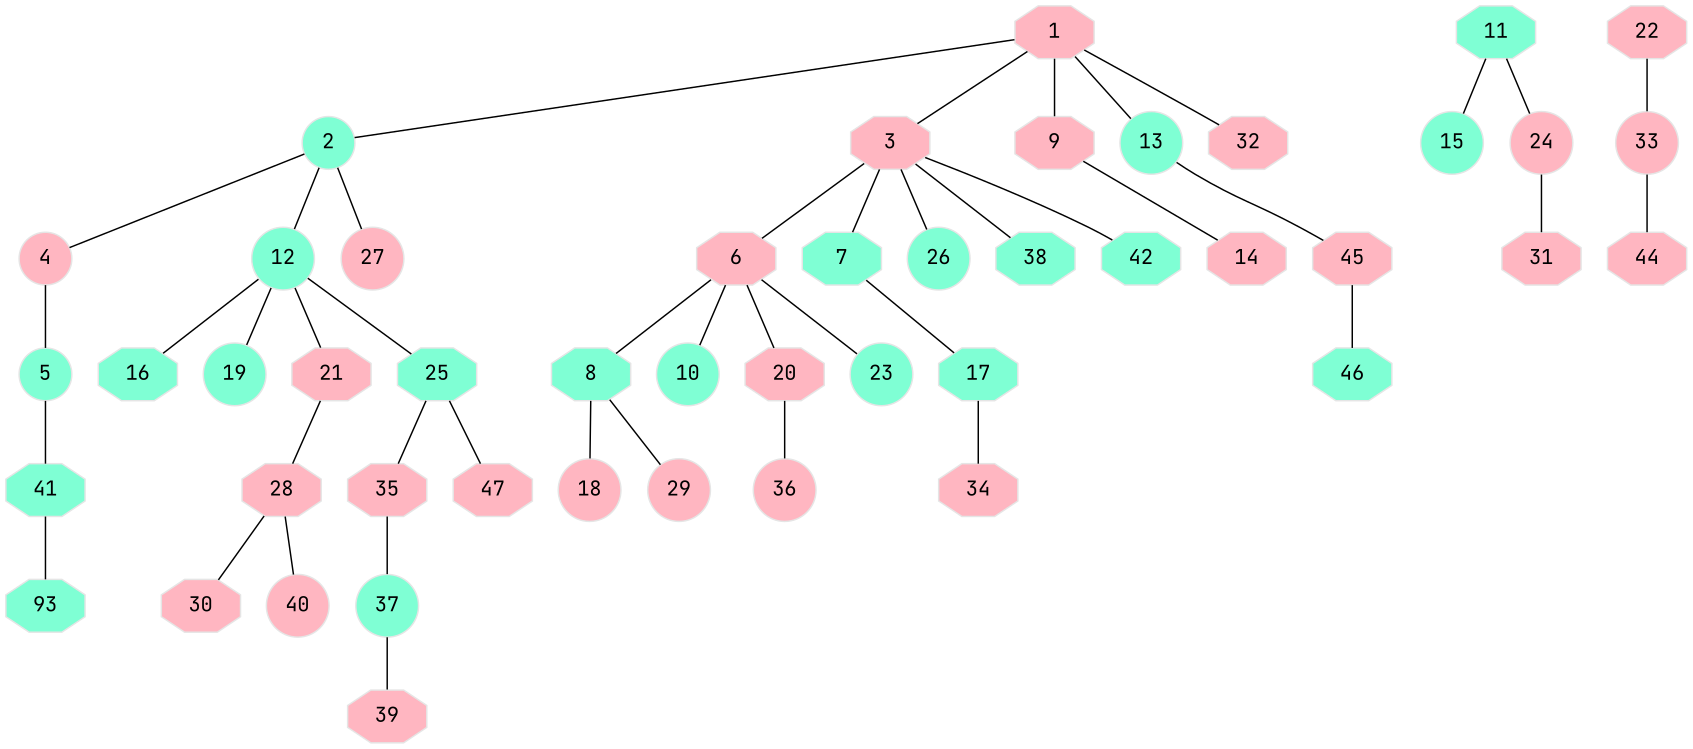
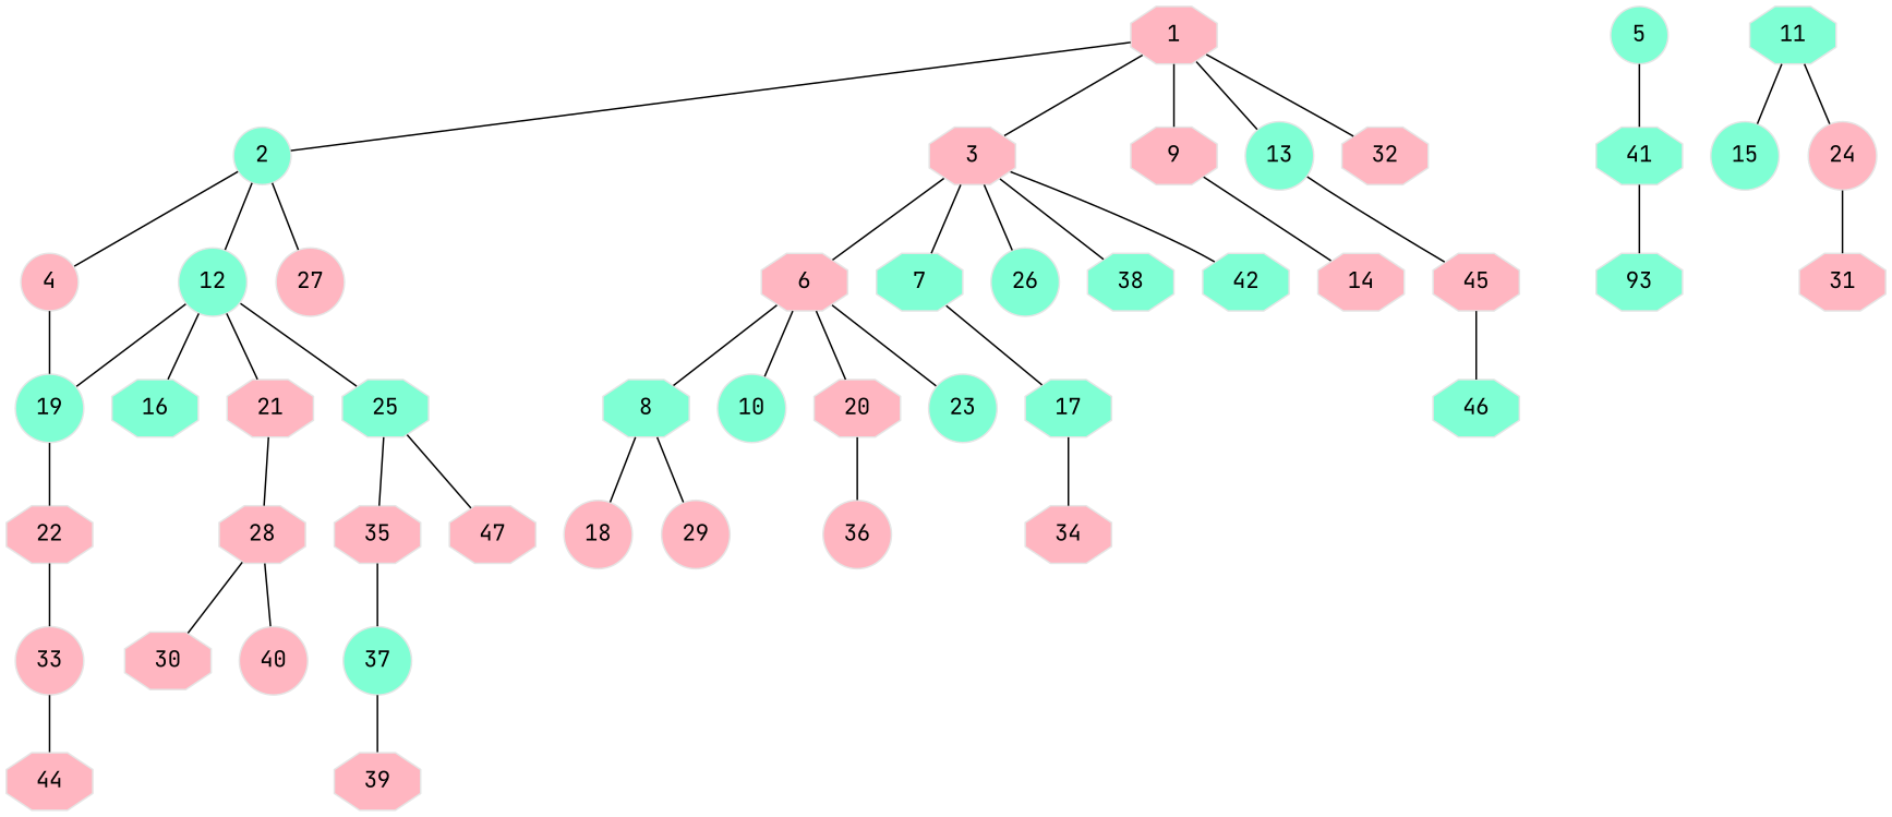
  graph {
    fontname="JetBrains Mono"
    node [color=gray90 fillcolor=lightpink fontname="JetBrains Mono" shape=octagon style=filled]
    edge [fontname="JetBrains Mono" weight=1.0]
    2 [fillcolor=aquamarine shape=circle]
    1
    3
    9
    13 [fillcolor=aquamarine shape=circle]
    32
    4 [shape=circle]
    12 [fillcolor=aquamarine shape=circle]
    27 [shape=circle]
    6
    7 [fillcolor=aquamarine]
    26 [fillcolor=aquamarine shape=circle]
    38 [fillcolor=aquamarine]
    42 [fillcolor=aquamarine]
    14
    45
    5 [fillcolor=aquamarine shape=circle]
    16 [fillcolor=aquamarine]
    19 [fillcolor=aquamarine shape=circle]
    21
    25 [fillcolor=aquamarine]
    8 [fillcolor=aquamarine]
    10 [fillcolor=aquamarine shape=circle]
    20
    23 [fillcolor=aquamarine shape=circle]
    17 [fillcolor=aquamarine]
    41 [fillcolor=aquamarine]
    n28 [fillcolor=aquamarine label=93]
    18 [shape=circle]
    29 [shape=circle]
    11 [fillcolor=aquamarine]
    15 [fillcolor=aquamarine shape=circle]
    24 [shape=circle]
    36 [shape=circle]
    34
    31
    22
    28
    35
    47
    46 [fillcolor=aquamarine]
    33 [shape=circle]
    30
    40 [shape=circle]
    44
    37 [fillcolor=aquamarine shape=circle]
    39
    2 -- 4
    2 -- 12
    2 -- 27
    1 -- 2
    1 -- 3
    1 -- 9
    1 -- 13
    1 -- 32
    3 -- 6 [weight=3.0]
    3 -- 7
    3 -- 26
    3 -- 38
    3 -- 42
    9 -- 14
    13 -- 45
-   4 -- 5 [weight=2.0]
+   4 -- 19 [weight=2.0]
    12 -- 16
    12 -- 19
    12 -- 21
    12 -- 25
    6 -- 8
    6 -- 10
    6 -- 20
    6 -- 23
    7 -- 17
    45 -- 46
    5 -- 41
+   19 -- 22
    21 -- 28
    25 -- 35
    25 -- 47
    8 -- 18
    8 -- 29 [weight=2.0]
    20 -- 36
    17 -- 34
    41 -- n28
    11 -- 15
    11 -- 24
    24 -- 31
    22 -- 33
    28 -- 30
    28 -- 40
    35 -- 37
    33 -- 44
    37 -- 39 [weight=2.0]
  }
